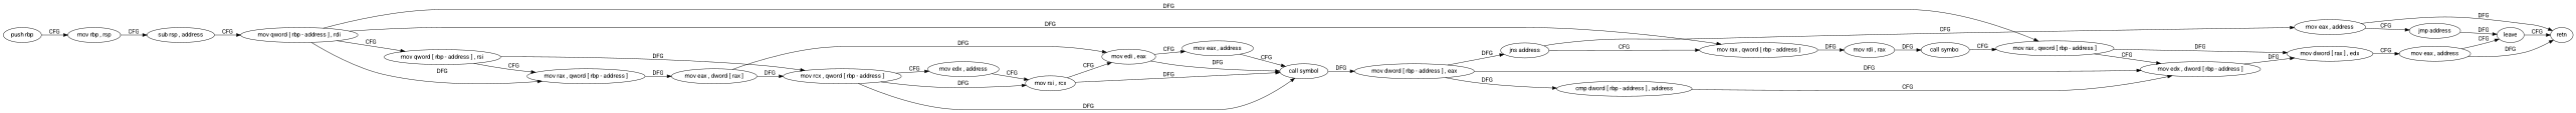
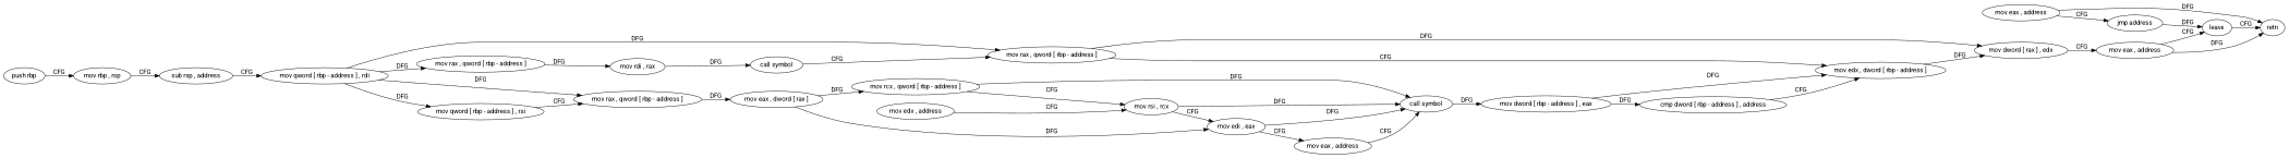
  digraph {
    fontname=Roboto
    rankdir=LR
    node [fontname=Roboto]
    edge [fontname=Roboto]
    n1 [label="push rbp"]
    n2 [label="mov rbp , rsp"]
    n3 [label="sub rsp , address"]
    n4 [label="mov qword [ rbp - address ] , rdi"]
    n5 [label="mov qword [ rbp - address ] , rsi"]
    n6 [label="mov rax , qword [ rbp - address ]"]
    n7 [label="mov rax , qword [ rbp - address ]"]
    n8 [label="mov rax , qword [ rbp - address ]"]
    n9 [label="mov rcx , qword [ rbp - address ]"]
    n10 [label="mov eax , dword [ rax ]"]
    n11 [label="mov rdi , rax"]
    n12 [label="mov edx , dword [ rbp - address ]"]
    n13 [label="mov dword [ rax ] , edx"]
    n14 [label="mov edx , address"]
    n15 [label="mov rsi , rcx"]
    n16 [label="call symbol"]
    n17 [label="mov edi , eax"]
    n18 [label="mov eax , address"]
    n19 [label="mov dword [ rbp - address ] , eax"]
    n20 [label="cmp dword [ rbp - address ] , address"]
-   n21 [label="jns address"]
    n22 [label="mov eax , address"]
    n23 [label="jmp address"]
    n24 [label=retn]
    n25 [label="call symbol"]
    n26 [label=leave]
    n27 [label="mov eax , address"]
    n1 -> n2 [label=CFG]
    n2 -> n3 [label=CFG]
    n3 -> n4 [label=CFG]
-   n4 -> n5 [label=CFG]
+   n4 -> n5 [label=DFG]
    n4 -> n6 [label=DFG]
    n4 -> n7 [label=DFG]
    n4 -> n8 [label=DFG]
    n5 -> n6 [label=CFG]
-   n5 -> n9 [label=DFG]
    n6 -> n10 [label=DFG]
    n7 -> n11 [label=DFG]
    n8 -> n12 [label=CFG]
    n8 -> n13 [label=DFG]
-   n9 -> n14 [label=CFG]
-   n9 -> n15 [label=DFG]
+   n9 -> n15 [label=CFG]
    n9 -> n16 [label=DFG]
    n10 -> n9 [label=DFG]
    n10 -> n17 [label=DFG]
    n11 -> n25 [label=DFG]
    n12 -> n13 [label=DFG]
    n13 -> n27 [label=CFG]
    n14 -> n15 [label=CFG]
    n15 -> n16 [label=DFG]
    n15 -> n17 [label=CFG]
    n16 -> n19 [label=DFG]
    n17 -> n16 [label=DFG]
    n17 -> n18 [label=CFG]
    n18 -> n16 [label=CFG]
    n19 -> n12 [label=DFG]
    n19 -> n20 [label=DFG]
-   n19 -> n21 [label=DFG]
    n20 -> n12 [label=CFG]
-   n21 -> n7 [label=CFG]
-   n21 -> n22 [label=CFG]
    n22 -> n23 [label=CFG]
    n22 -> n24 [label=DFG]
    n23 -> n26 [label=DFG]
    n25 -> n8 [label=CFG]
    n26 -> n24 [label=CFG]
    n27 -> n24 [label=DFG]
    n27 -> n26 [label=CFG]
  }
